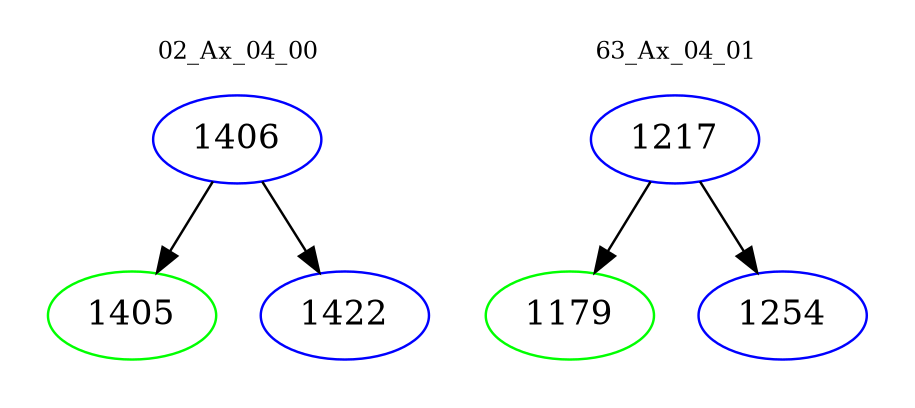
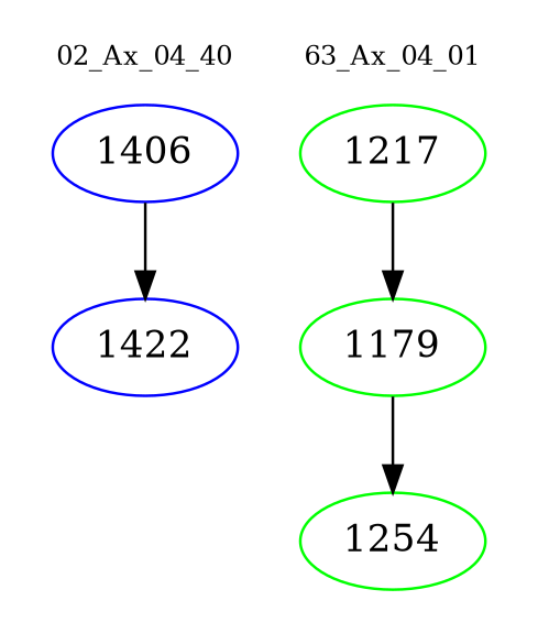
  digraph {
    node [color=blue]
    edge [color=black]
    n1 [label=1406]
-   n2 [color=green label=1405]
    n3 [label=1422]
-   n4 [label=1217]
+   n4 [color=green label=1217]
    n5 [color=green label=1179]
-   n6 [label=1254]
+   n6 [color=green label=1254]
    subgraph cluster_1 {
      color=white
      fontsize=10
-     label="02_Ax_04_00"
+     label="02_Ax_04_40"
      n1
-     n2
      n3
    }
    subgraph cluster_2 {
      color=white
      fontsize=10
      label="63_Ax_04_01"
      n4
      n5
      n6
    }
-   n1 -> n2
    n1 -> n3
    n4 -> n5
-   n4 -> n6
+   n5 -> n6
  }
